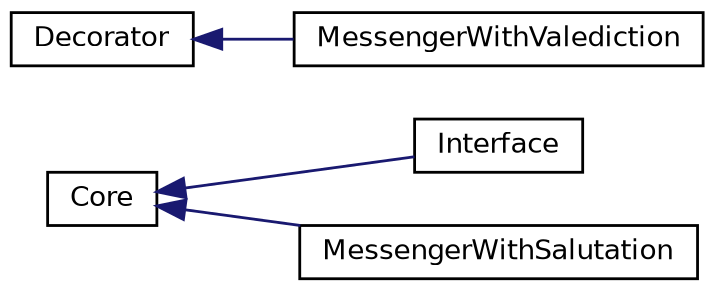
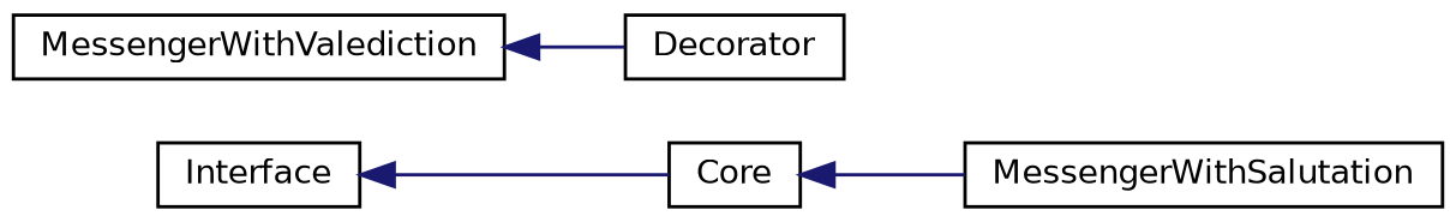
  digraph {
    rankdir=LR
    node [color=black fillcolor=white fontname=Helvetica fontsize=10 shape=record style=filled]
    edge [color=midnightblue dir=back fontname=Helvetica fontsize=10 labelfontname=Helvetica labelfontsize=10 style=solid]
    n1 [height=0.2 label=Interface width=0.4]
    n2 [height=0.2 label=Core width=0.4]
    n3 [height=0.2 label=MessengerWithSalutation width=0.4]
    n4 [height=0.2 label=Decorator width=0.4]
    n5 [height=0.2 label=MessengerWithValediction width=0.4]
-   n2 -> n1
+   n1 -> n2
    n2 -> n3
-   n4 -> n5
+   n5 -> n4
  }
